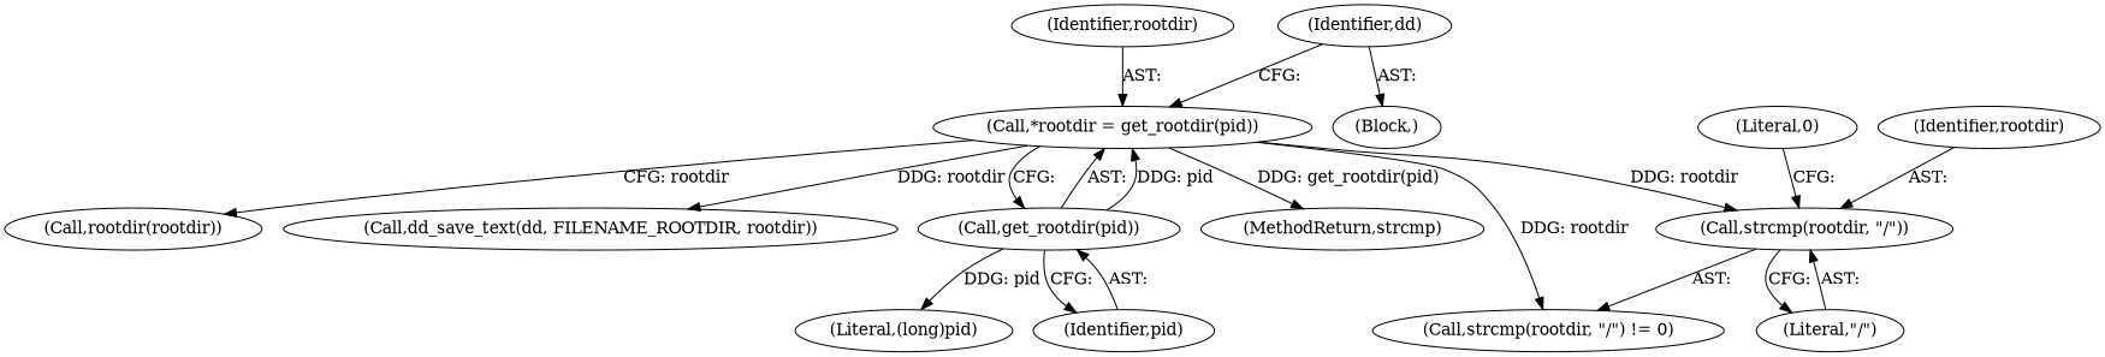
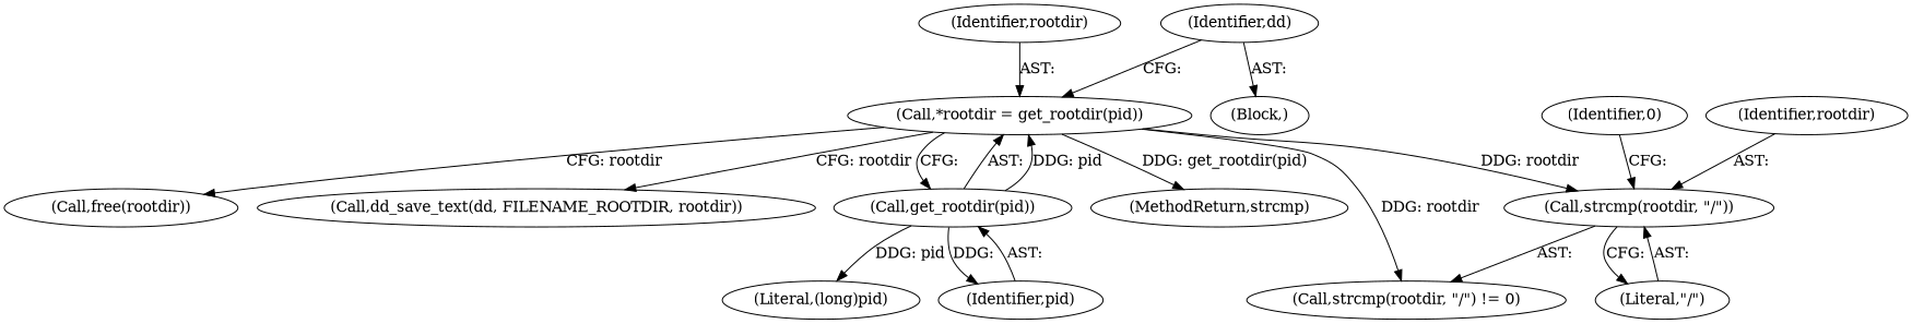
  digraph {
    n1 [label="(Call,strcmp(rootdir, \"/\"))"]
    n2 [label="(Call,strcmp(rootdir, \"/\") != 0)"]
    n3 [label="(Literal,\"/\")"]
    n4 [label="(Call,*rootdir = get_rootdir(pid))"]
    n5 [label="(Call,get_rootdir(pid))"]
-   n6 [label="(Call,rootdir(rootdir))"]
+   n6 [label="(Call,free(rootdir))"]
    n7 [label="(Call,dd_save_text(dd, FILENAME_ROOTDIR, rootdir))"]
    n8 [label="(MethodReturn,strcmp)"]
    n9 [label="(Literal,(long)pid)"]
    n10 [label="(Identifier,pid)"]
    n11 [label="(Block,)"]
    n12 [label="(Identifier,rootdir)"]
    n13 [label="(Identifier,dd)"]
-   n14 [label="(Literal,0)"]
+   n14 [label="(Identifier,0)"]
    n15 [label="(Identifier,rootdir)"]
    n1 -> n2 [label="AST: "]
    n1 -> n3 [label="CFG: "]
    n3 -> n1 [label="AST: "]
    n4 -> n1 [label="DDG: rootdir"]
    n4 -> n2 [label="DDG: rootdir"]
    n4 -> n5 [label="CFG: "]
    n4 -> n6 [label="CFG: rootdir"]
-   n4 -> n7 [label="DDG: rootdir"]
+   n4 -> n7 [label="CFG: rootdir"]
    n4 -> n8 [label="DDG: get_rootdir(pid)"]
    n5 -> n4 [label="AST: "]
    n5 -> n4 [label="DDG: pid"]
    n5 -> n9 [label="DDG: pid"]
-   n5 -> n10 [label="CFG: "]
+   n5 -> n10 [label="DDG: "]
    n10 -> n5 [label="AST: "]
    n12 -> n4 [label="AST: "]
    n13 -> n4 [label="CFG: "]
    n13 -> n11 [label="AST: "]
    n14 -> n1 [label="CFG: "]
    n15 -> n1 [label="AST: "]
  }
